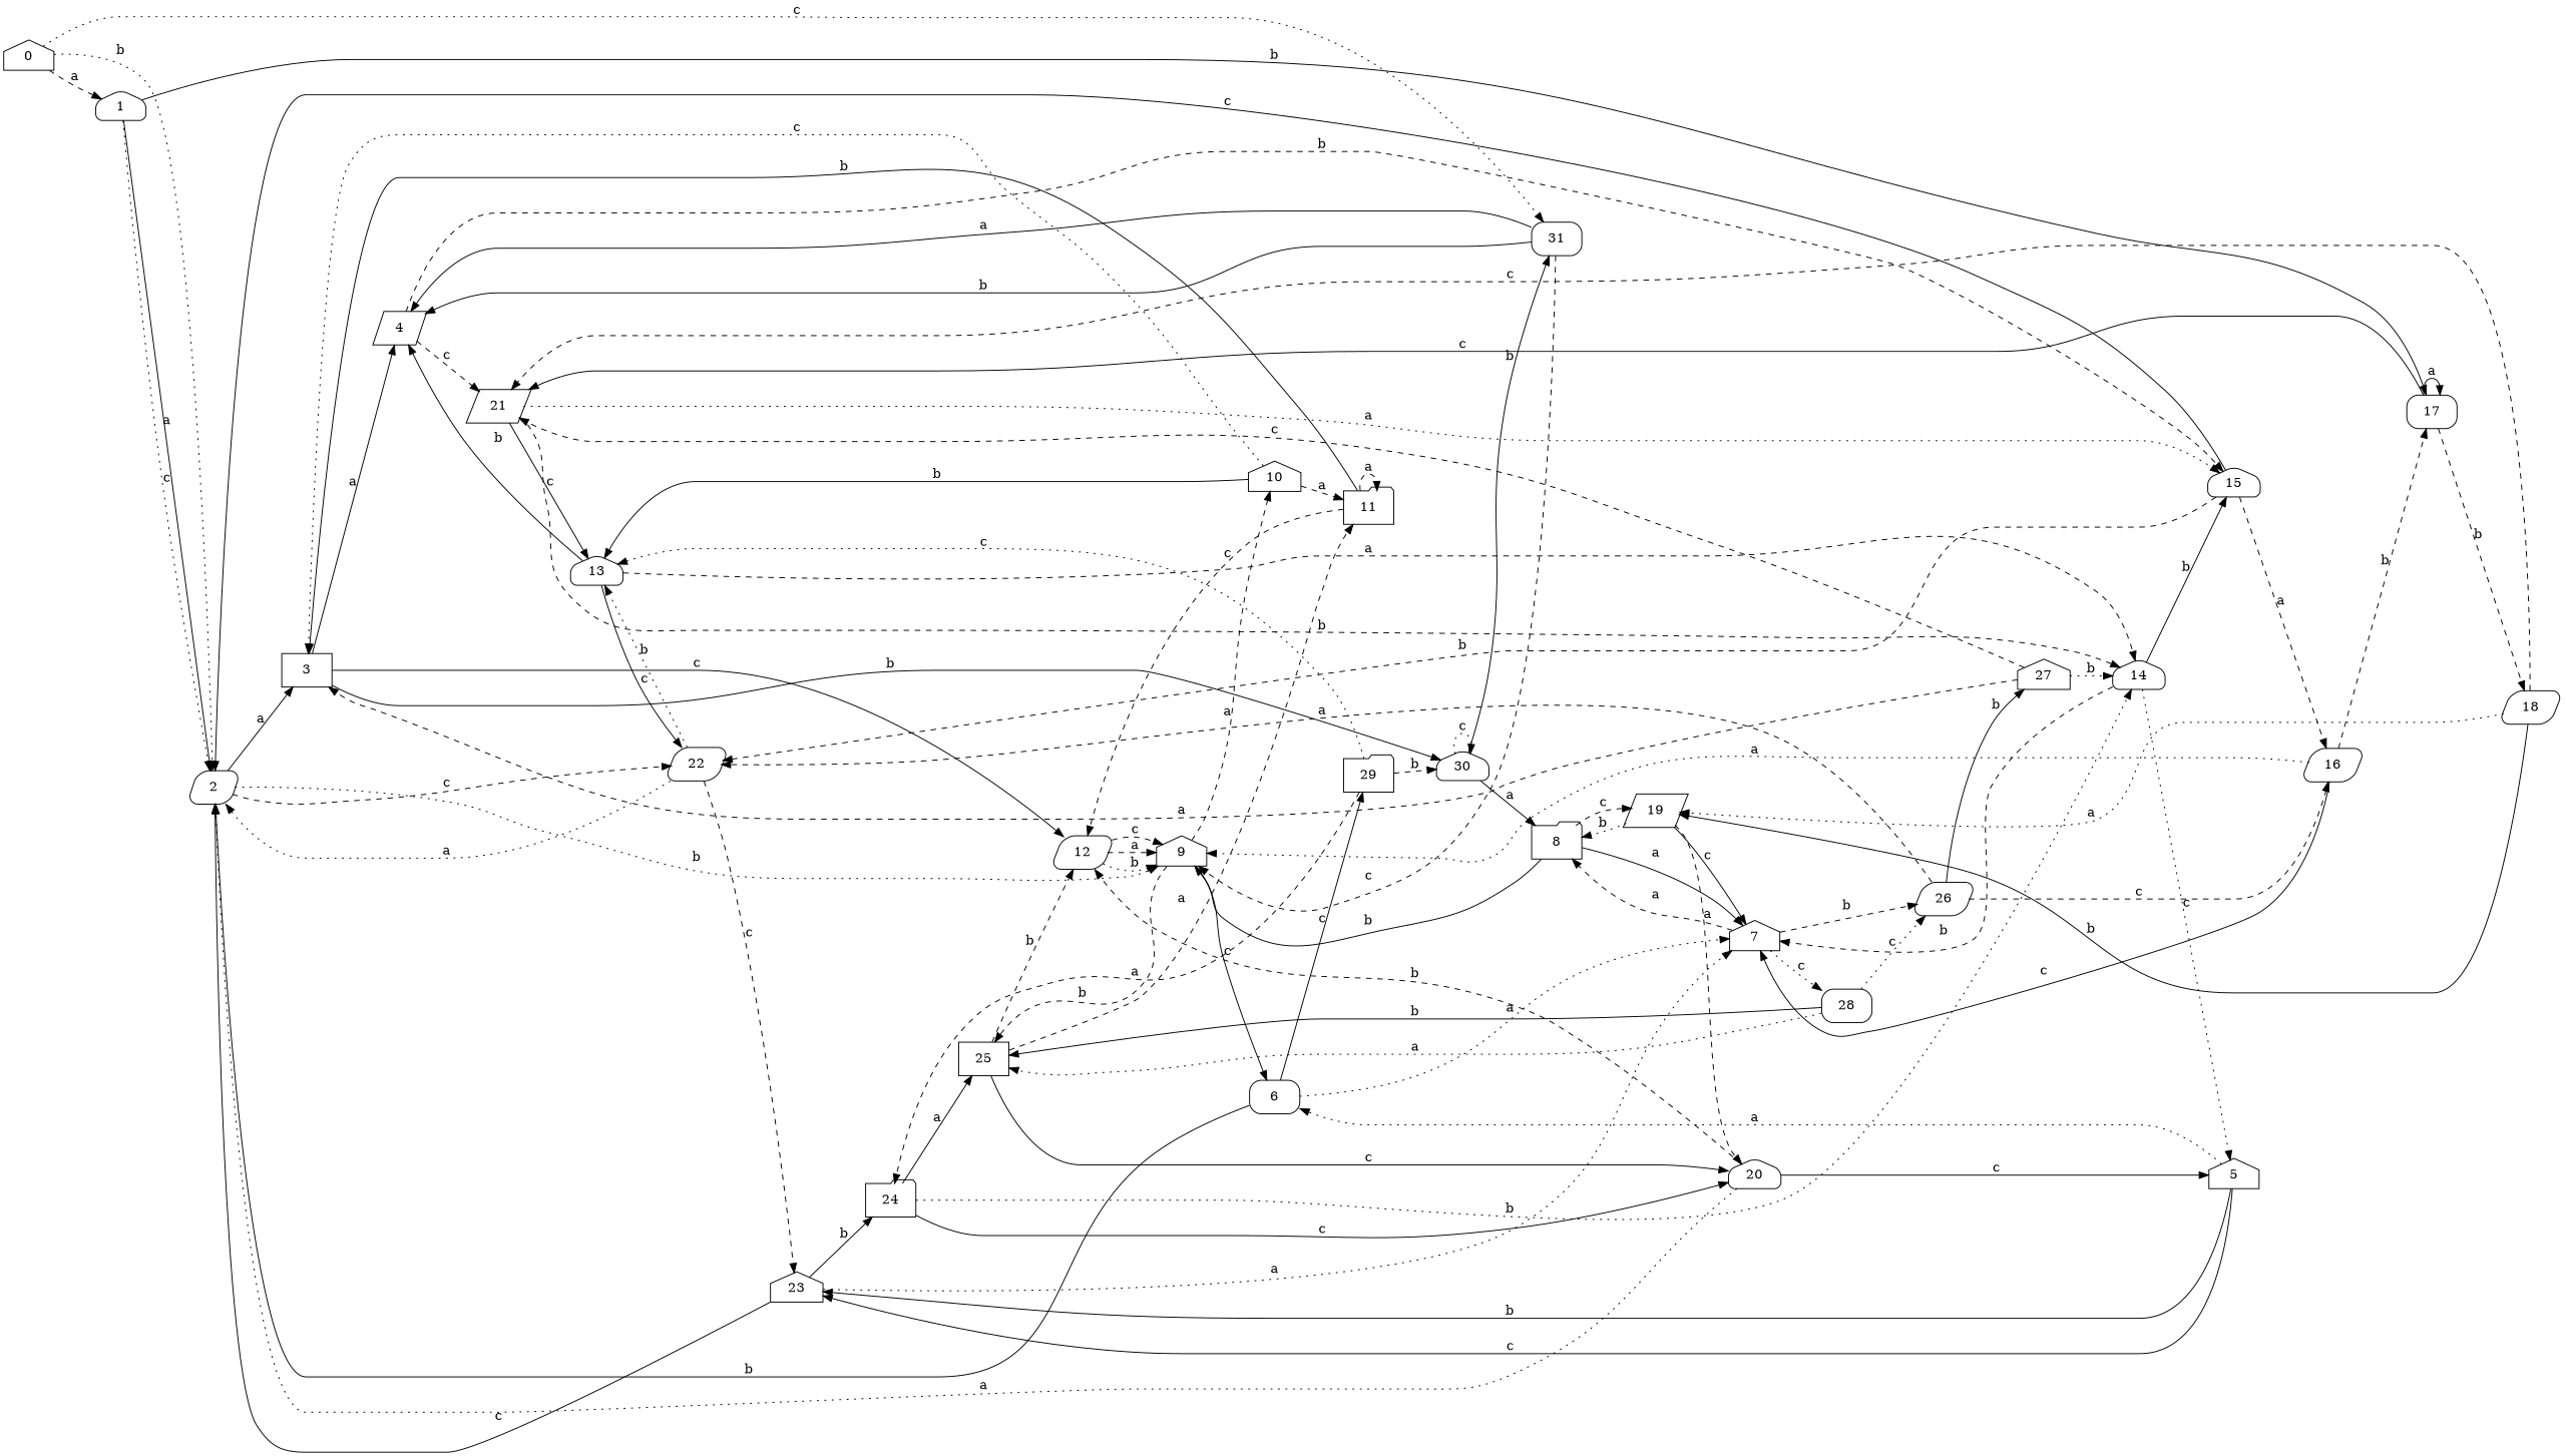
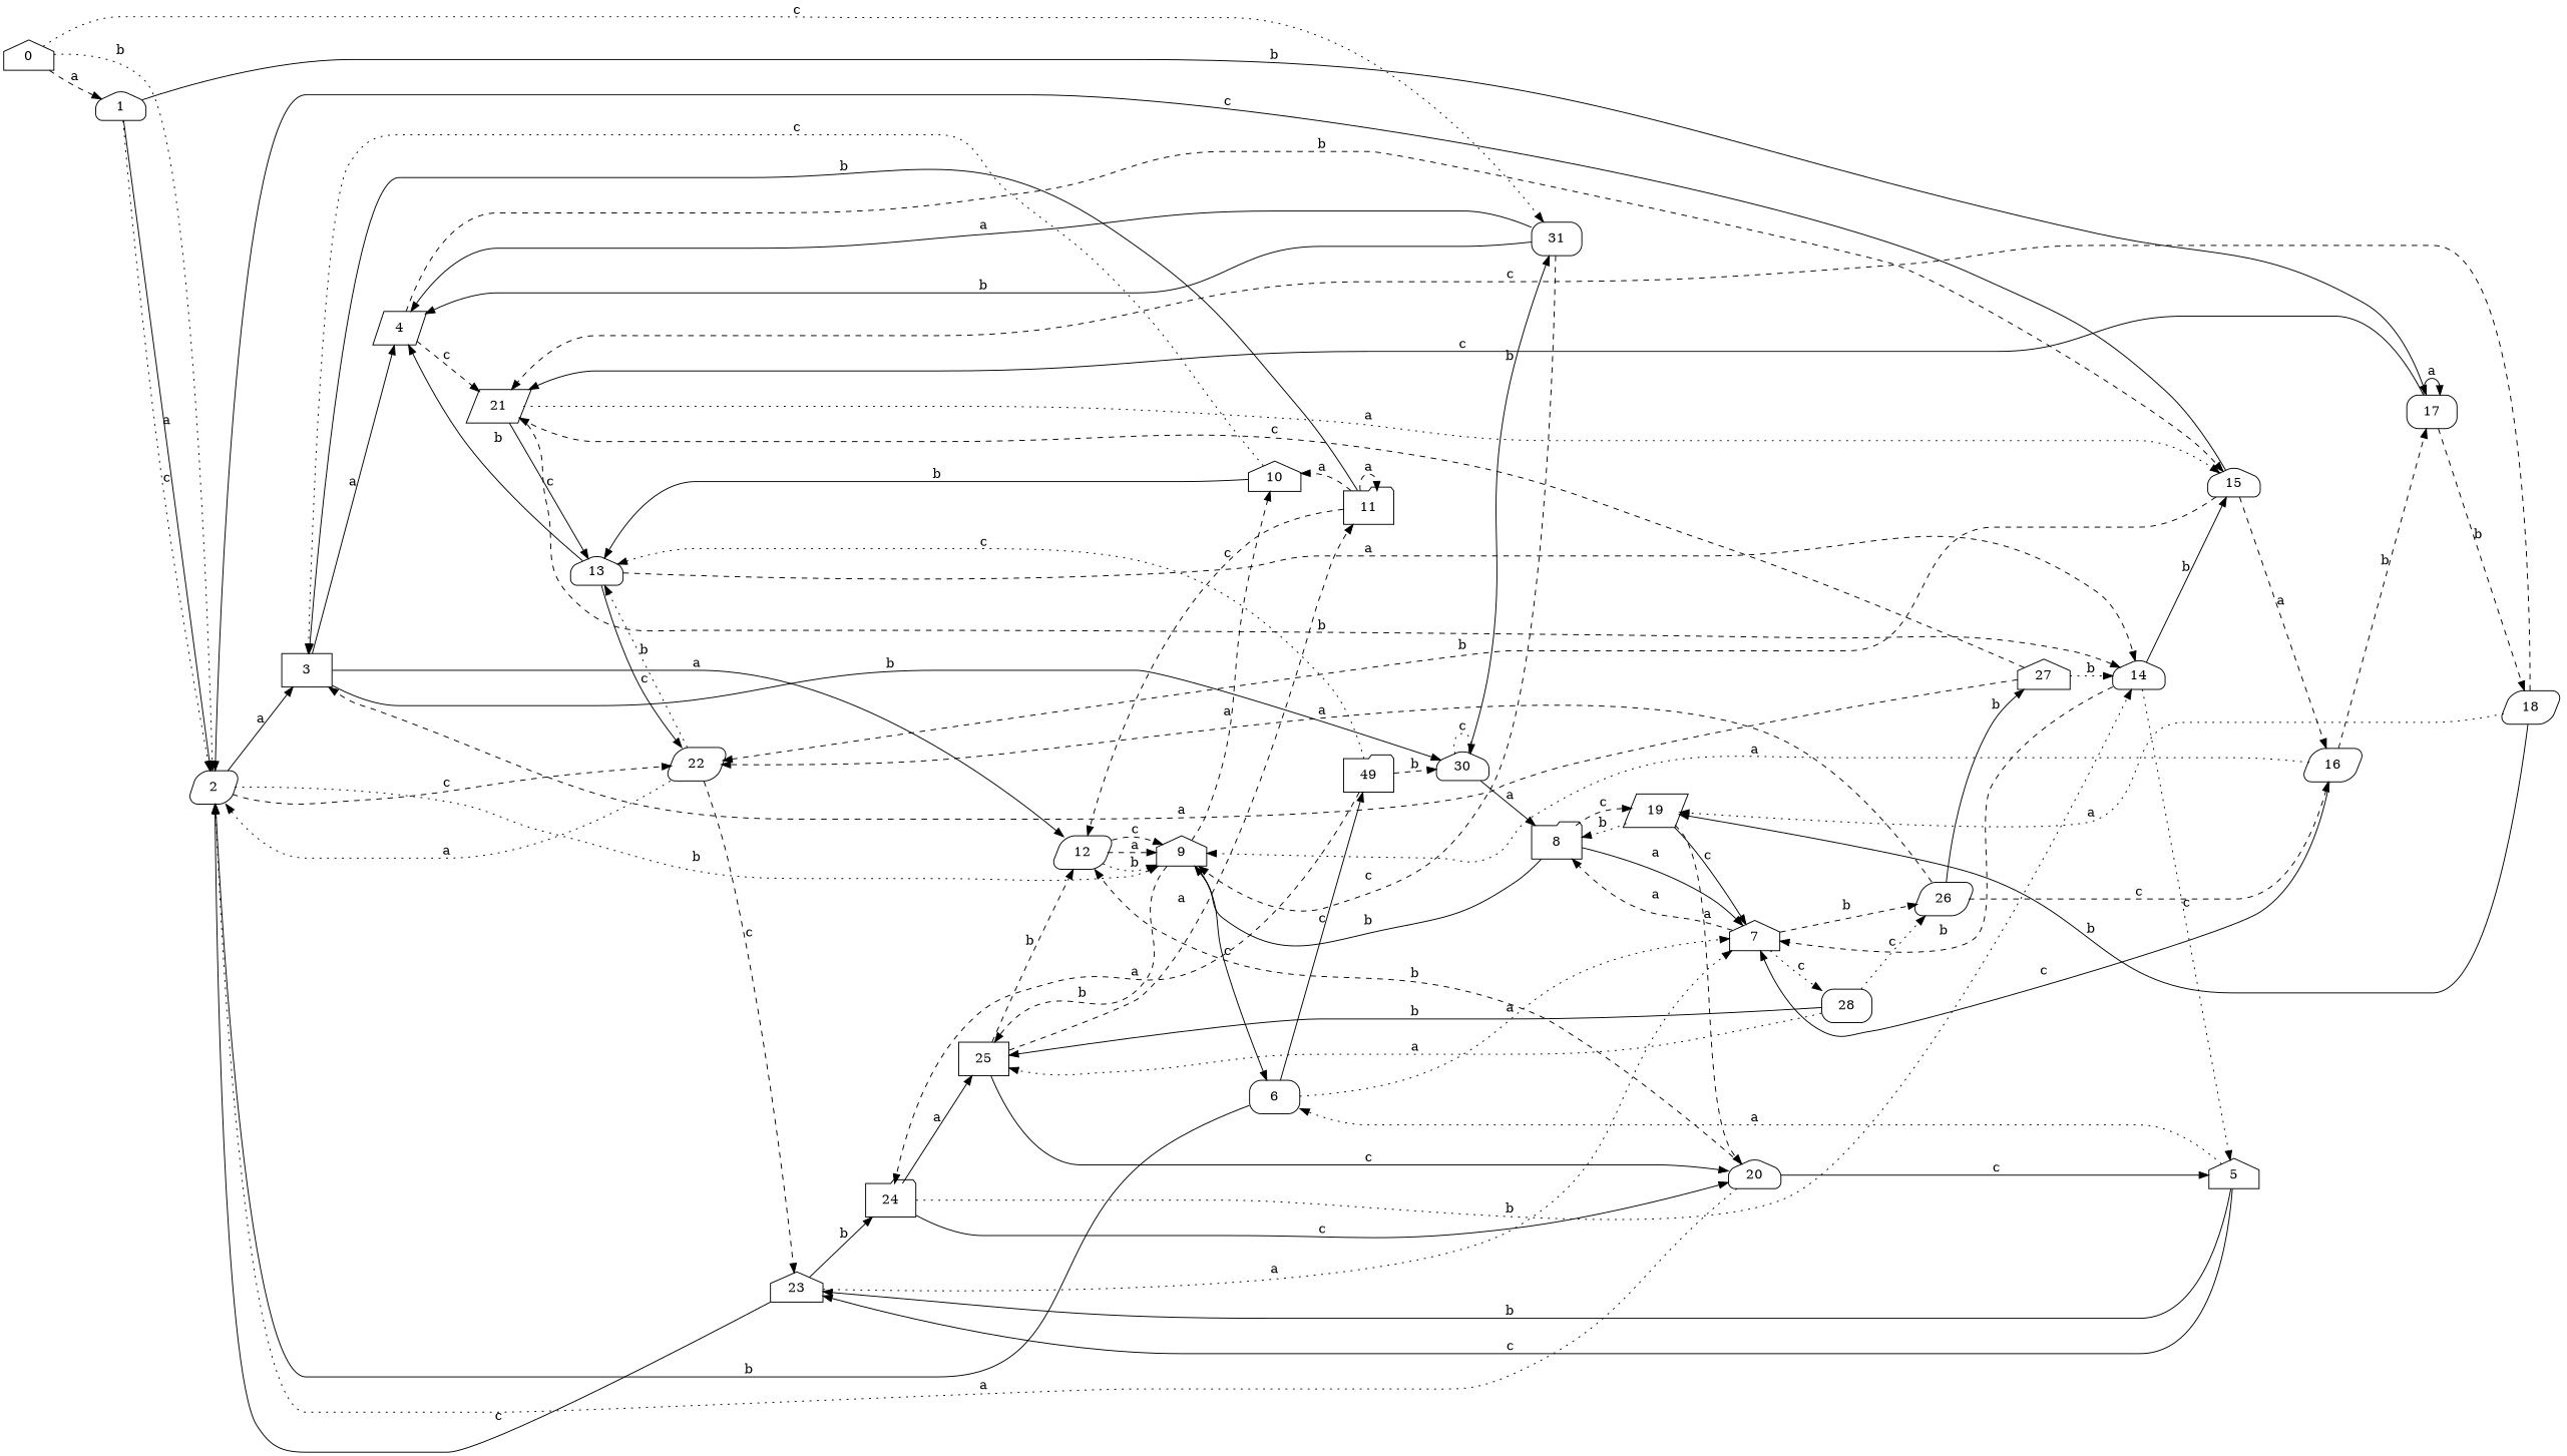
  digraph {
    rankdir=LR
    node [color=black fillcolor=white shape=house style="rounded,filled"]
    edge [style=solid]
    n1 [label=0 style=filled]
    n2 [label=1]
    n3 [label=2 shape=parallelogram]
    n4 [label=31 shape=box]
    n5 [label=17 shape=box]
    n6 [label=3 shape=box style=filled]
    n7 [label=9 style=filled]
    n8 [label=22 shape=parallelogram]
    n9 [label=4 shape=parallelogram style=filled]
    n10 [label=21 shape=parallelogram style=filled]
    n11 [label=18 shape=parallelogram]
    n12 [label=12 shape=parallelogram]
    n13 [label=30]
    n14 [label=6 shape=box]
    n15 [label=10 style=filled]
    n16 [label=25 shape=box style=filled]
    n17 [label=23 style=filled]
    n18 [label=13]
    n19 [label=15]
    n20 [label=8 shape=folder]
    n21 [label=5 style=filled]
    n22 [label=16 shape=parallelogram]
    n23 [label=14]
    n24 [label=7 style=filled]
-   n25 [label=29 shape=folder]
+   n25 [label=49 shape=folder]
    n26 [label=24 shape=folder style=filled]
    n27 [label=26 shape=parallelogram]
    n28 [label=28 shape=box]
    n29 [label=19 shape=parallelogram style=filled]
    n30 [label=27 style=filled]
    n31 [label=20]
    n32 [label=11 shape=folder]
    n1 -> n2 [label=a style=dashed]
    n1 -> n3 [label=b style=dotted]
    n1 -> n4 [label=c style=dotted]
    n2 -> n3 [label=a]
    n2 -> n3 [label=c style=dotted]
    n2 -> n5 [label=b]
    n3 -> n6 [label=a]
    n3 -> n7 [label=b style=dotted]
    n3 -> n8 [label=c style=dashed]
    n4 -> n7 [label=c style=dashed]
    n4 -> n9 [label=a]
    n4 -> n9 [label=b]
    n5 -> n5 [label=a]
    n5 -> n10 [label=c]
    n5 -> n11 [label=b style=dashed]
    n6 -> n9 [label=a]
-   n6 -> n12 [label=c]
+   n6 -> n12 [label=a]
    n6 -> n13 [label=b]
    n7 -> n14 [label=c]
    n7 -> n15 [label=a style=dashed]
    n7 -> n16 [label=b style=dashed]
    n8 -> n3 [label=a style=dotted]
    n8 -> n17 [label=c style=dashed]
    n8 -> n18 [label=b style=dotted]
    n9 -> n10 [label=c style=dashed]
    n9 -> n19 [label=b style=dashed]
    n10 -> n18 [label=c]
    n10 -> n19 [label=a style=dotted]
    n10 -> n23 [label=b style=dashed]
    n11 -> n10 [label=c style=dashed]
    n11 -> n29 [label=a style=dotted]
    n11 -> n29 [label=b]
    n12 -> n7 [label=a style=dashed]
    n12 -> n7 [label=b style=dotted]
    n12 -> n7 [label=c style=dashed]
    n13 -> n4 [label=b]
    n13 -> n13 [label=c style=dotted]
    n13 -> n20 [label=a]
    n14 -> n3 [label=b]
    n14 -> n24 [label=a style=dotted]
    n14 -> n25 [label=c]
    n15 -> n6 [label=c style=dotted]
    n15 -> n18 [label=b]
-   n15 -> n32 [label=a style=dashed]
+   n32 -> n15 [label=a style=dashed]
    n16 -> n12 [label=b style=dashed]
    n16 -> n31 [label=c]
    n16 -> n32 [label=a style=dashed]
    n17 -> n3 [label=c]
    n17 -> n24 [label=a style=dotted]
    n17 -> n26 [label=b]
    n18 -> n8 [label=c]
    n18 -> n9 [label=b]
    n18 -> n23 [label=a style=dashed]
    n19 -> n3 [label=c]
    n19 -> n8 [label=b style=dashed]
    n19 -> n22 [label=a style=dashed]
    n20 -> n7 [label=b]
    n20 -> n24 [label=a]
    n20 -> n29 [label=c style=dashed]
    n21 -> n14 [label=a style=dotted]
    n21 -> n17 [label=b]
    n21 -> n17 [label=c]
    n22 -> n5 [label=b style=dashed]
    n22 -> n7 [label=a style=dotted]
    n22 -> n24 [label=c]
    n23 -> n19 [label=b]
    n23 -> n21 [label=c style=dotted]
    n23 -> n24 [label=b style=dashed]
    n24 -> n20 [label=a style=dashed]
    n24 -> n27 [label=b style=dashed]
    n24 -> n28 [label=c style=dotted]
    n25 -> n13 [label=b style=dashed]
    n25 -> n18 [label=c style=dotted]
    n25 -> n26 [label=a style=dashed]
    n26 -> n16 [label=a]
    n26 -> n23 [label=b style=dotted]
    n26 -> n31 [label=c]
    n27 -> n8 [label=a style=dashed]
    n27 -> n22 [label=c style=dashed]
    n27 -> n30 [label=b]
    n28 -> n16 [label=a style=dotted]
    n28 -> n16 [label=b]
    n28 -> n27 [label=c style=dotted]
    n29 -> n20 [label=b style=dotted]
    n29 -> n24 [label=c]
    n29 -> n31 [label=a style=dashed]
    n30 -> n6 [label=a style=dashed]
    n30 -> n10 [label=c style=dashed]
    n30 -> n23 [label=b style=dotted]
    n31 -> n3 [label=a style=dotted]
    n31 -> n12 [label=b style=dashed]
    n31 -> n21 [label=c]
    n32 -> n6 [label=b]
    n32 -> n12 [label=c style=dashed]
    n32 -> n32 [label=a style=dashed]
  }
